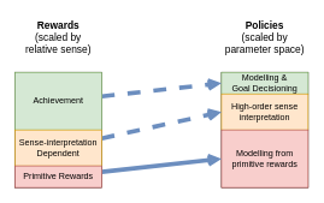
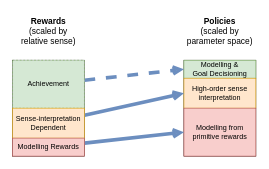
  <mxCell id="0" />
  <mxCell id="1" parent="0" />
  <mxCell id="2" value="" style="rounded=0;whiteSpace=wrap;html=1;fontSize=12;" vertex="1" parent="1"><mxGeometry x="306" y="100" width="120" height="160" as="geometry" /></mxCell>
  <mxCell id="3" value="" style="rounded=0;whiteSpace=wrap;html=1;fontSize=12;" vertex="1" parent="1"><mxGeometry x="20" y="100" width="120" height="160" as="geometry" /></mxCell>
  <mxCell id="4" value="Modelling &amp;amp;&lt;br&gt;Goal Decisioning" style="rounded=0;whiteSpace=wrap;html=1;fontSize=12;fillColor=#d5e8d4;strokeColor=#82b366;" vertex="1" parent="1"><mxGeometry x="306" y="100" width="120" height="30" as="geometry" /></mxCell>
  <mxCell id="5" value="High-order sense interpretation" style="rounded=0;whiteSpace=wrap;html=1;fontSize=12;fillColor=#ffe6cc;strokeColor=#d79b00;" vertex="1" parent="1"><mxGeometry x="306" y="130" width="120" height="50" as="geometry" /></mxCell>
  <mxCell id="6" value="Modelling from primitive rewards" style="rounded=0;whiteSpace=wrap;html=1;fontSize=12;fillColor=#f8cecc;strokeColor=#b85450;" vertex="1" parent="1"><mxGeometry x="306" y="180" width="120" height="80" as="geometry" /></mxCell>
  <mxCell id="7" style="edgeStyle=none;rounded=0;orthogonalLoop=1;jettySize=auto;html=1;entryX=0;entryY=0.5;entryDx=0;entryDy=0;fontSize=14;fillColor=#dae8fc;strokeColor=#6c8ebf;strokeWidth=6;endArrow=open;endFill=0;dashed=1;" edge="1" parent="1" source="8" target="4"><mxGeometry relative="1" as="geometry" /></mxCell>
- <mxCell id="8" value="Achievement" style="rounded=0;whiteSpace=wrap;html=1;fontSize=12;fillColor=#d5e8d4;strokeColor=#82b366;" vertex="1" parent="1"><mxGeometry x="20" y="100" width="120" height="80" as="geometry" /></mxCell>
- <mxCell id="9" style="edgeStyle=none;rounded=0;orthogonalLoop=1;jettySize=auto;html=1;entryX=0;entryY=0.5;entryDx=0;entryDy=0;fontSize=14;fillColor=#dae8fc;strokeColor=#6c8ebf;strokeWidth=6;endArrow=open;endFill=0;dashed=1;" edge="1" parent="1" source="10" target="5"><mxGeometry relative="1" as="geometry" /></mxCell>
+ <mxCell id="8" value="Achievement" style="rounded=0;whiteSpace=wrap;html=1;fontSize=12;fillColor=#d5e8d4;strokeColor=#82b366;dashed=1;" vertex="1" parent="1"><mxGeometry x="20" y="100" width="120" height="80" as="geometry" /></mxCell>
+ <mxCell id="9" style="edgeStyle=none;rounded=0;orthogonalLoop=1;jettySize=auto;html=1;entryX=0;entryY=0.5;entryDx=0;entryDy=0;fontSize=14;fillColor=#dae8fc;strokeColor=#6c8ebf;strokeWidth=6;endArrow=open;endFill=0;" edge="1" parent="1" source="10" target="5"><mxGeometry relative="1" as="geometry" /></mxCell>
  <mxCell id="10" value="Sense-interpretation Dependent" style="rounded=0;whiteSpace=wrap;html=1;fontSize=12;fillColor=#ffe6cc;strokeColor=#d79b00;" vertex="1" parent="1"><mxGeometry x="20" y="180" width="120" height="50" as="geometry" /></mxCell>
  <mxCell id="11" style="edgeStyle=none;rounded=0;orthogonalLoop=1;jettySize=auto;html=1;entryX=0;entryY=0.5;entryDx=0;entryDy=0;fontSize=14;fillColor=#dae8fc;strokeColor=#6c8ebf;strokeWidth=6;endArrow=open;endFill=0;" edge="1" parent="1" source="12" target="6"><mxGeometry relative="1" as="geometry" /></mxCell>
- <mxCell id="12" value="Primitive Rewards" style="rounded=0;whiteSpace=wrap;html=1;fontSize=12;fillColor=#f8cecc;strokeColor=#b85450;" vertex="1" parent="1"><mxGeometry x="20" y="230" width="120" height="30" as="geometry" /></mxCell>
+ <mxCell id="12" value="Modelling Rewards" style="rounded=0;whiteSpace=wrap;html=1;fontSize=12;fillColor=#f8cecc;strokeColor=#b85450;" vertex="1" parent="1"><mxGeometry x="20" y="230" width="120" height="30" as="geometry" /></mxCell>
  <mxCell id="13" value="&lt;b style=&quot;font-size: 14px&quot;&gt;Policies&lt;/b&gt;&lt;br style=&quot;font-size: 14px&quot;&gt;(scaled by parameter space)" style="text;html=1;strokeColor=none;fillColor=none;align=center;verticalAlign=top;whiteSpace=wrap;rounded=0;fontSize=14;" vertex="1" parent="1"><mxGeometry x="306" y="20" width="120" height="70" as="geometry" /></mxCell>
  <mxCell id="14" value="&lt;b&gt;Rewards&lt;/b&gt;&lt;br&gt;(scaled by&lt;br&gt;relative sense)" style="text;html=1;strokeColor=none;fillColor=none;align=center;verticalAlign=top;whiteSpace=wrap;rounded=0;fontSize=14;" vertex="1" parent="1"><mxGeometry x="20" y="20" width="120" height="70" as="geometry" /></mxCell>
